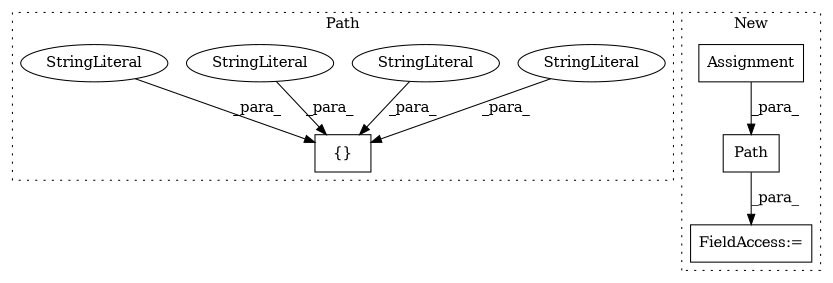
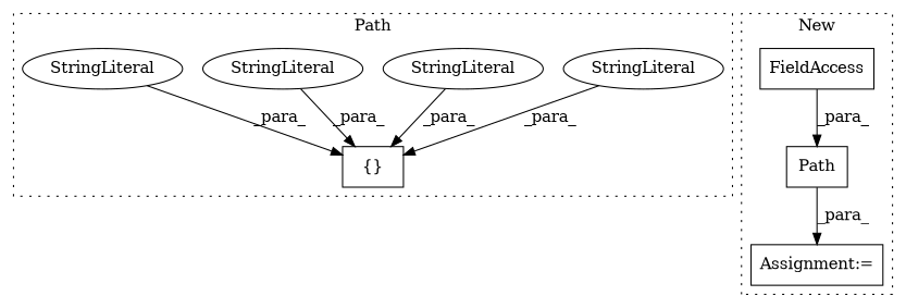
  digraph {
    node [a=45 shape=box]
    n1 [a=4 l="1,1" label="{}" s="932,975"]
    n2 [l=9 label=StringLiteral s=962 shape=ellipse]
    n3 [l=12 label=StringLiteral s=933 shape=ellipse]
    n4 [l=3 label=StringLiteral s=972 shape=ellipse]
    n5 [l=15 label=StringLiteral s=946 shape=ellipse]
    n6 [a=32 l="5,1" label=Path s="515,528"]
-   n7 [a=7 l=1 label="FieldAccess:=" s=562]
-   n8 [a=22 l=8 label=Assignment s=520]
+   n7 [a=7 l=1 label="Assignment:=" s=562]
+   n8 [a=22 l=8 label=FieldAccess s=520]
    subgraph cluster_1 {
      label=Path
      style=dotted
      n1
      n2
      n3
      n4
      n5
    }
    subgraph cluster_2 {
      label=New
      style=dotted
      n6
      n7
      n8
    }
    n2 -> n1 [label=_para_]
    n3 -> n1 [label=_para_]
    n4 -> n1 [label=_para_]
    n5 -> n1 [label=_para_]
    n6 -> n7 [label=_para_]
    n8 -> n6 [label=_para_]
  }
